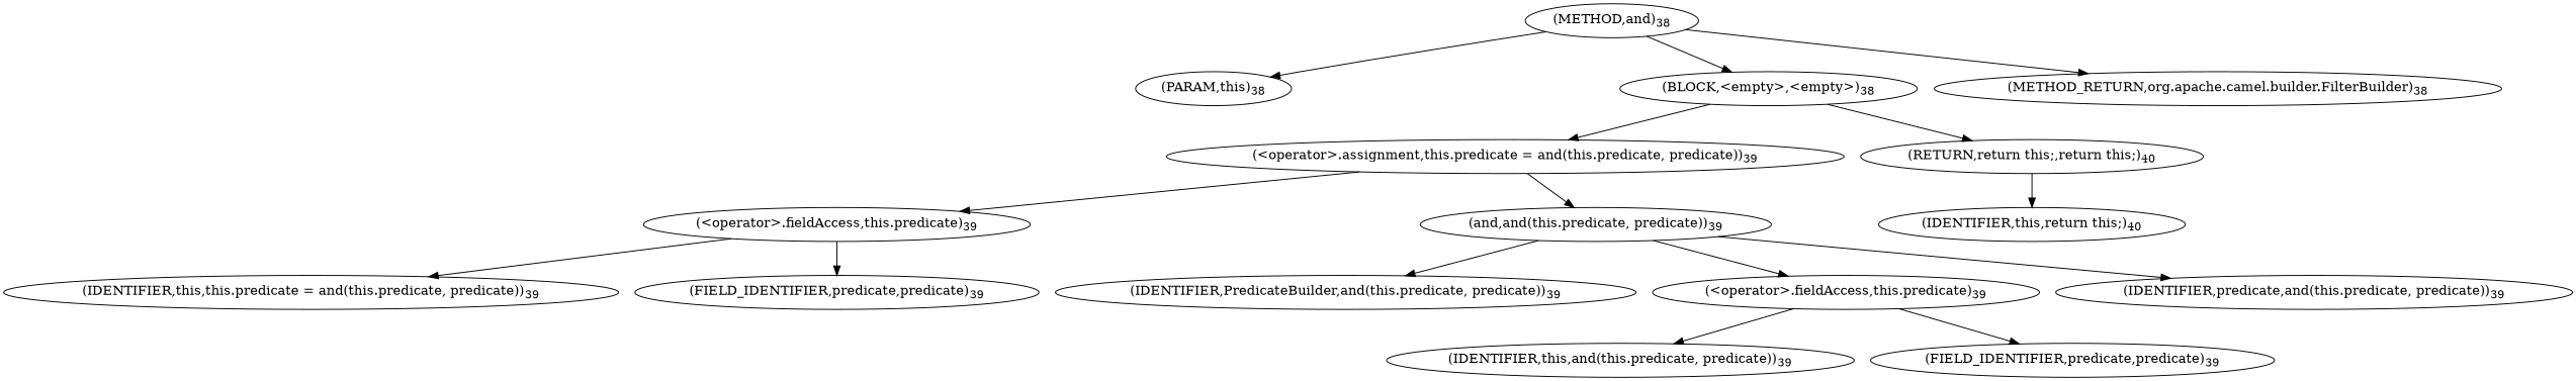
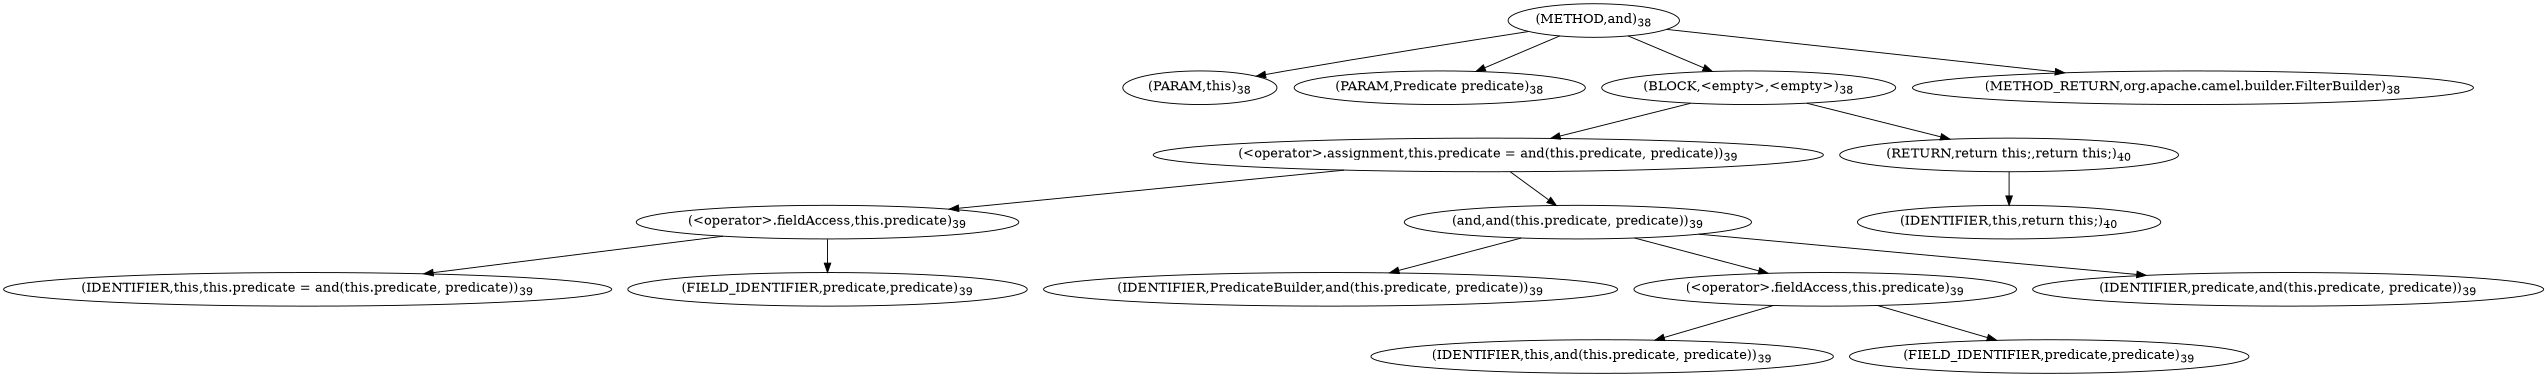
  digraph {
    n1 [label=<(METHOD,and)<SUB>38</SUB>>]
    n2 [label=<(PARAM,this)<SUB>38</SUB>>]
+   n3 [label=<(PARAM,Predicate predicate)<SUB>38</SUB>>]
    n4 [label=<(BLOCK,&lt;empty&gt;,&lt;empty&gt;)<SUB>38</SUB>>]
    n5 [label=<(METHOD_RETURN,org.apache.camel.builder.FilterBuilder)<SUB>38</SUB>>]
    n6 [label=<(&lt;operator&gt;.assignment,this.predicate = and(this.predicate, predicate))<SUB>39</SUB>>]
    n7 [label=<(RETURN,return this;,return this;)<SUB>40</SUB>>]
    n8 [label=<(&lt;operator&gt;.fieldAccess,this.predicate)<SUB>39</SUB>>]
    n9 [label=<(and,and(this.predicate, predicate))<SUB>39</SUB>>]
    n10 [label=<(IDENTIFIER,this,return this;)<SUB>40</SUB>>]
    n11 [label=<(IDENTIFIER,this,this.predicate = and(this.predicate, predicate))<SUB>39</SUB>>]
    n12 [label=<(FIELD_IDENTIFIER,predicate,predicate)<SUB>39</SUB>>]
    n13 [label=<(IDENTIFIER,PredicateBuilder,and(this.predicate, predicate))<SUB>39</SUB>>]
    n14 [label=<(&lt;operator&gt;.fieldAccess,this.predicate)<SUB>39</SUB>>]
    n15 [label=<(IDENTIFIER,predicate,and(this.predicate, predicate))<SUB>39</SUB>>]
    n16 [label=<(IDENTIFIER,this,and(this.predicate, predicate))<SUB>39</SUB>>]
    n17 [label=<(FIELD_IDENTIFIER,predicate,predicate)<SUB>39</SUB>>]
    n1 -> n2
+   n1 -> n3
    n1 -> n4
    n1 -> n5
    n4 -> n6
    n4 -> n7
    n6 -> n8
    n6 -> n9
    n7 -> n10
    n8 -> n11
    n8 -> n12
    n9 -> n13
    n9 -> n14
    n9 -> n15
    n14 -> n16
    n14 -> n17
  }
